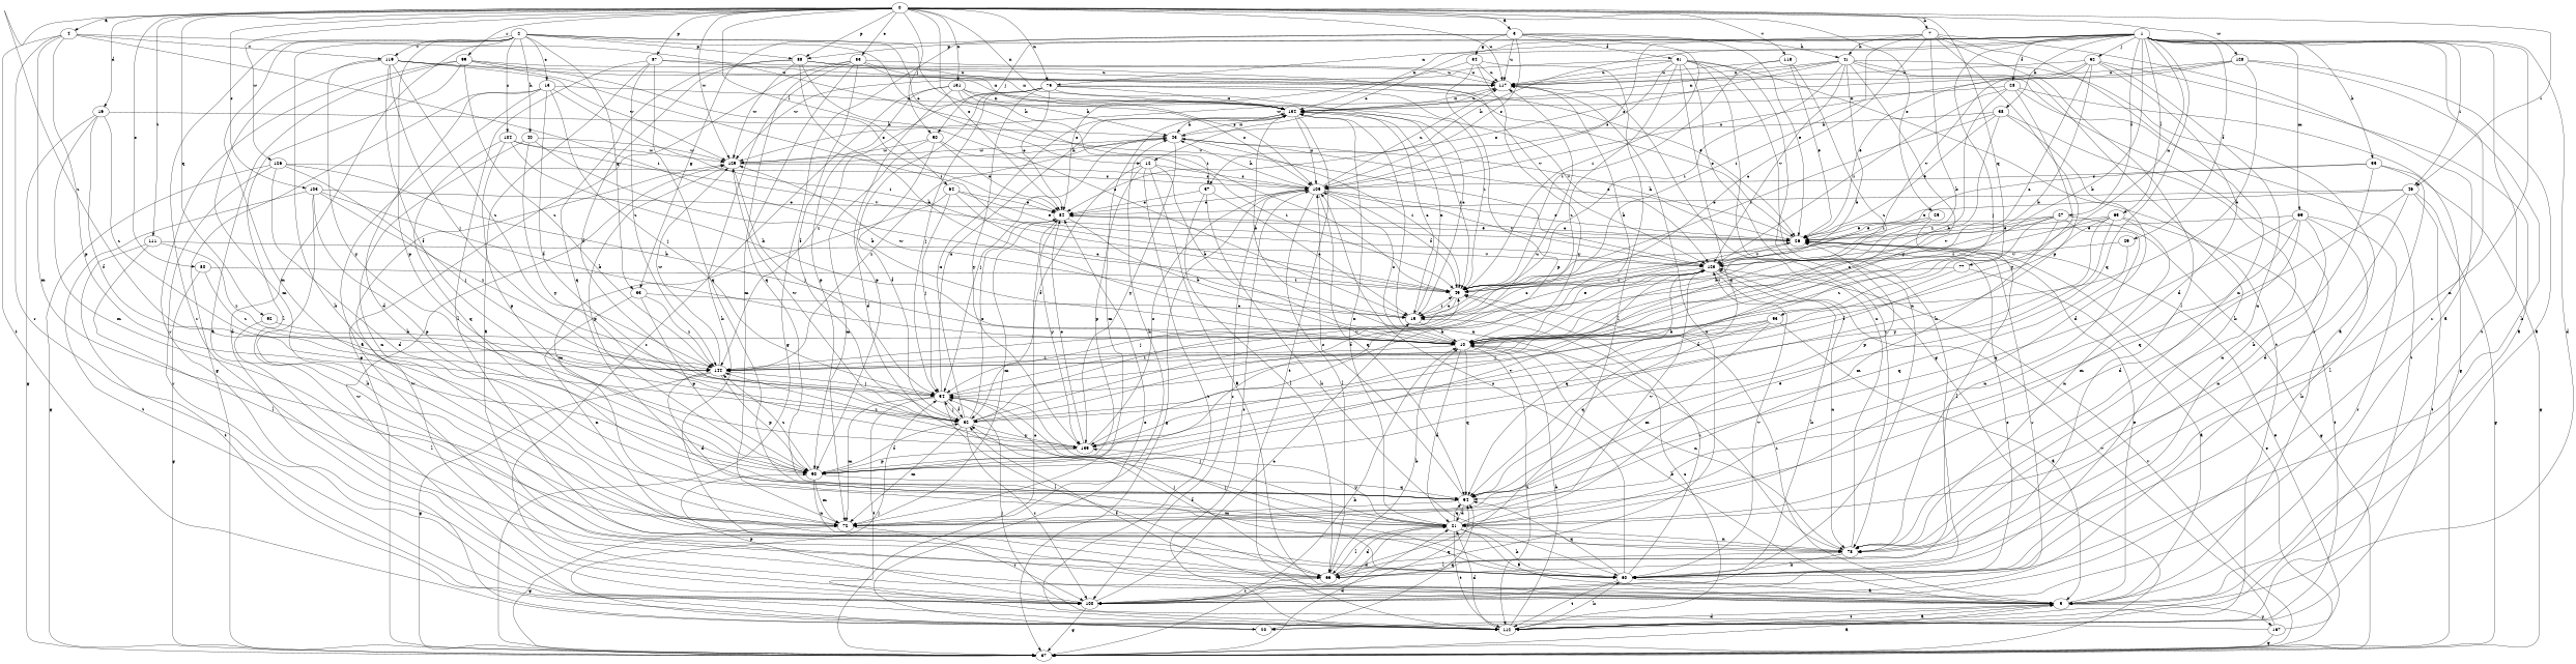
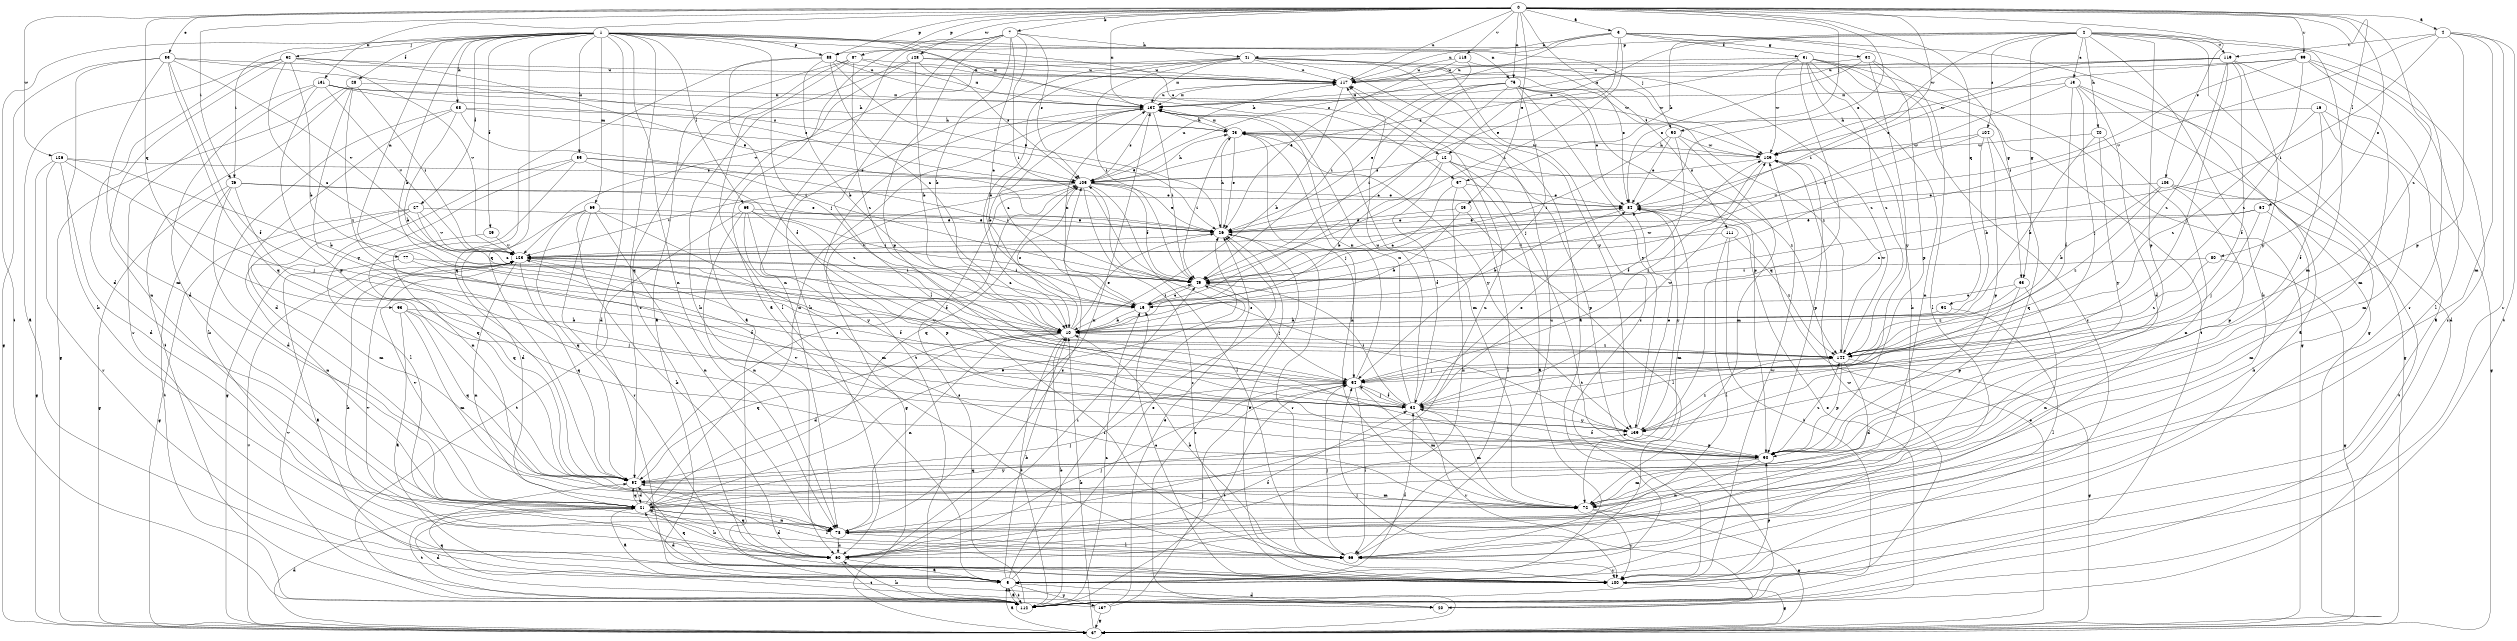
  strict digraph {
    0
    3
    4
    7
    16
    25
    46
    50
    64
    75
    80
    83
    84
    87
    88
    92
    93
    99
    103
    111
    117
    118
    126
    128
    129
    131
    134
    144
    33
    49
    26
    31
    34
    37
    41
    105
    100
    112
    72
    90
    119
    123
    10
    78
    5
    15
    66
    32
    43
    94
    21
    54
    139
    60
    1
    12
    20
    27
    28
    29
    38
    52
    55
    57
    65
    69
    77
    2
    13
    40
    104
    137
    0 -> 3 [label=a]
    0 -> 4 [label=a]
    0 -> 7 [label=b]
-   0 -> 16 [label=d]
    0 -> 25 [label=e]
    0 -> 46 [label=i]
    0 -> 50 [label=j]
    0 -> 64 [label=l]
    0 -> 75 [label=n]
    0 -> 80 [label=o]
    0 -> 83 [label=o]
    0 -> 84 [label=o]
    0 -> 87 [label=p]
    0 -> 88 [label=p]
    0 -> 92 [label=q]
    0 -> 93 [label=q]
    0 -> 99 [label=r]
    0 -> 103 [label=s]
    0 -> 111 [label=t]
    0 -> 117 [label=u]
    0 -> 118 [label=v]
    0 -> 126 [label=w]
    0 -> 128 [label=w]
    0 -> 129 [label=w]
    0 -> 131 [label=x]
    0 -> 134 [label=x]
    0 -> 144 [label=z]
    3 -> 117 [label=u]
    3 -> 33 [label=g]
    3 -> 49 [label=i]
    3 -> 26 [label=e]
    3 -> 31 [label=f]
    3 -> 34 [label=g]
    3 -> 37 [label=g]
    3 -> 41 [label=h]
    3 -> 105 [label=s]
    4 -> 49 [label=i]
    4 -> 100 [label=r]
    4 -> 112 [label=t]
    4 -> 72 [label=m]
    4 -> 90 [label=p]
    4 -> 119 [label=v]
    4 -> 123 [label=v]
    7 -> 49 [label=i]
    7 -> 41 [label=h]
    7 -> 105 [label=s]
    7 -> 90 [label=p]
    7 -> 10 [label=b]
    7 -> 78 [label=n]
    7 -> 5 [label=a]
    7 -> 15 [label=c]
    7 -> 66 [label=l]
    16 -> 144 [label=z]
    16 -> 37 [label=g]
    16 -> 72 [label=m]
    16 -> 32 [label=f]
    16 -> 43 [label=h]
    25 -> 26 [label=e]
    25 -> 10 [label=b]
    25 -> 66 [label=l]
    46 -> 84 [label=o]
    46 -> 26 [label=e]
    46 -> 37 [label=g]
    46 -> 112 [label=t]
    46 -> 94 [label=q]
    46 -> 21 [label=d]
    50 -> 84 [label=o]
    50 -> 129 [label=w]
    50 -> 49 [label=i]
    50 -> 72 [label=m]
    50 -> 32 [label=f]
-   64 -> 84 [label=o]
    64 -> 26 [label=e]
    64 -> 72 [label=m]
    64 -> 15 [label=c]
    64 -> 54 [label=j]
    75 -> 84 [label=o]
    75 -> 134 [label=x]
    75 -> 144 [label=z]
    75 -> 49 [label=i]
    75 -> 26 [label=e]
    75 -> 90 [label=p]
    75 -> 15 [label=c]
    75 -> 54 [label=j]
    75 -> 139 [label=y]
    80 -> 144 [label=z]
    80 -> 49 [label=i]
    80 -> 37 [label=g]
    83 -> 117 [label=u]
    83 -> 37 [label=g]
    83 -> 105 [label=s]
    83 -> 72 [label=m]
    83 -> 123 [label=v]
    83 -> 32 [label=f]
    83 -> 94 [label=q]
    83 -> 60 [label=k]
    84 -> 26 [label=e]
    84 -> 72 [label=m]
    84 -> 10 [label=b]
    84 -> 139 [label=y]
    87 -> 117 [label=u]
    87 -> 134 [label=x]
    87 -> 144 [label=z]
    87 -> 5 [label=a]
    87 -> 66 [label=l]
    87 -> 94 [label=q]
    88 -> 117 [label=u]
    88 -> 129 [label=w]
    88 -> 26 [label=e]
    88 -> 10 [label=b]
    88 -> 15 [label=c]
    88 -> 32 [label=f]
    88 -> 94 [label=q]
    92 -> 10 [label=b]
    92 -> 66 [label=l]
    93 -> 72 [label=m]
    93 -> 10 [label=b]
    93 -> 5 [label=a]
    93 -> 94 [label=q]
    93 -> 54 [label=j]
    99 -> 84 [label=o]
    99 -> 117 [label=u]
    99 -> 144 [label=z]
    99 -> 49 [label=i]
    99 -> 100 [label=r]
    99 -> 5 [label=a]
    99 -> 66 [label=l]
    103 -> 84 [label=o]
    103 -> 144 [label=z]
    103 -> 112 [label=t]
    103 -> 90 [label=p]
    103 -> 10 [label=b]
    103 -> 60 [label=k]
    111 -> 144 [label=z]
    111 -> 112 [label=t]
    111 -> 123 [label=v]
    111 -> 66 [label=l]
    117 -> 134 [label=x]
    117 -> 10 [label=b]
    118 -> 117 [label=u]
    118 -> 144 [label=z]
    118 -> 49 [label=i]
    118 -> 26 [label=e]
    126 -> 37 [label=g]
    126 -> 105 [label=s]
    126 -> 100 [label=r]
    126 -> 10 [label=b]
    126 -> 21 [label=d]
    126 -> 54 [label=j]
    128 -> 117 [label=u]
    128 -> 129 [label=w]
    128 -> 105 [label=s]
    128 -> 10 [label=b]
    128 -> 5 [label=a]
    128 -> 60 [label=k]
    129 -> 105 [label=s]
    129 -> 90 [label=p]
    129 -> 43 [label=h]
    129 -> 54 [label=j]
    131 -> 134 [label=x]
    131 -> 105 [label=s]
    131 -> 100 [label=r]
    131 -> 90 [label=p]
    131 -> 123 [label=v]
    131 -> 43 [label=h]
    131 -> 21 [label=d]
    134 -> 117 [label=u]
    134 -> 49 [label=i]
    134 -> 105 [label=s]
    134 -> 112 [label=t]
    134 -> 72 [label=m]
    134 -> 10 [label=b]
    134 -> 15 [label=c]
    134 -> 43 [label=h]
    144 -> 129 [label=w]
    144 -> 37 [label=g]
    144 -> 90 [label=p]
    144 -> 21 [label=d]
    144 -> 54 [label=j]
    33 -> 144 [label=z]
    33 -> 90 [label=p]
    33 -> 78 [label=n]
    33 -> 15 [label=c]
    49 -> 15 [label=c]
    49 -> 54 [label=j]
    26 -> 84 [label=o]
    26 -> 100 [label=r]
    26 -> 123 [label=v]
    26 -> 43 [label=h]
    31 -> 117 [label=u]
    31 -> 129 [label=w]
    31 -> 144 [label=z]
    31 -> 37 [label=g]
    31 -> 105 [label=s]
    31 -> 100 [label=r]
    31 -> 112 [label=t]
    31 -> 78 [label=n]
    31 -> 94 [label=q]
    31 -> 60 [label=k]
    34 -> 84 [label=o]
    34 -> 117 [label=u]
    34 -> 90 [label=p]
    34 -> 66 [label=l]
    34 -> 139 [label=y]
    37 -> 84 [label=o]
    37 -> 26 [label=e]
    37 -> 123 [label=v]
    37 -> 10 [label=b]
    37 -> 5 [label=a]
    37 -> 21 [label=d]
    41 -> 84 [label=o]
    41 -> 117 [label=u]
    41 -> 134 [label=x]
    41 -> 49 [label=i]
    41 -> 100 [label=r]
    41 -> 123 [label=v]
    41 -> 10 [label=b]
    41 -> 5 [label=a]
    41 -> 139 [label=y]
    41 -> 60 [label=k]
    105 -> 84 [label=o]
    105 -> 117 [label=u]
    105 -> 49 [label=f]
    105 -> 26 [label=e]
    105 -> 37 [label=g]
    105 -> 100 [label=r]
    105 -> 123 [label=v]
    105 -> 66 [label=l]
    105 -> 43 [label=h]
    105 -> 94 [label=q]
    100 -> 129 [label=w]
    100 -> 26 [label=e]
    100 -> 37 [label=g]
    100 -> 90 [label=p]
    100 -> 15 [label=c]
    100 -> 94 [label=q]
    100 -> 21 [label=d]
    112 -> 129 [label=w]
    112 -> 105 [label=s]
    112 -> 10 [label=b]
    112 -> 5 [label=a]
    112 -> 15 [label=c]
    112 -> 21 [label=d]
    112 -> 60 [label=k]
    72 -> 37 [label=g]
    72 -> 100 [label=r]
    72 -> 43 [label=h]
    90 -> 144 [label=z]
    90 -> 72 [label=m]
    90 -> 123 [label=v]
    90 -> 78 [label=n]
    90 -> 32 [label=f]
    90 -> 94 [label=q]
    119 -> 117 [label=u]
    119 -> 129 [label=w]
    119 -> 134 [label=x]
    119 -> 144 [label=z]
    119 -> 72 [label=m]
    119 -> 32 [label=f]
    119 -> 54 [label=j]
    119 -> 139 [label=y]
    123 -> 49 [label=i]
    123 -> 78 [label=n]
    123 -> 15 [label=c]
    123 -> 32 [label=f]
    123 -> 94 [label=q]
    123 -> 60 [label=k]
    10 -> 144 [label=z]
    10 -> 26 [label=e]
    10 -> 105 [label=s]
    10 -> 112 [label=t]
    10 -> 78 [label=n]
    10 -> 94 [label=q]
    10 -> 21 [label=d]
    78 -> 117 [label=u]
    78 -> 134 [label=x]
    78 -> 66 [label=l]
    78 -> 60 [label=k]
    5 -> 49 [label=i]
    5 -> 26 [label=e]
    5 -> 112 [label=t]
    5 -> 10 [label=b]
    5 -> 32 [label=f]
    5 -> 20 [label=d]
    5 -> 137 [label=y]
    15 -> 129 [label=w]
    15 -> 134 [label=x]
    15 -> 49 [label=i]
    15 -> 10 [label=b]
    66 -> 117 [label=u]
    66 -> 100 [label=r]
    66 -> 10 [label=b]
    66 -> 21 [label=d]
    66 -> 54 [label=j]
    32 -> 84 [label=o]
    32 -> 117 [label=u]
    32 -> 129 [label=w]
    32 -> 134 [label=x]
    32 -> 49 [label=i]
    32 -> 100 [label=r]
    32 -> 72 [label=m]
    32 -> 54 [label=j]
    32 -> 139 [label=y]
    43 -> 129 [label=w]
    43 -> 134 [label=x]
    43 -> 144 [label=z]
    43 -> 49 [label=i]
    43 -> 26 [label=e]
    43 -> 54 [label=j]
    43 -> 139 [label=y]
    94 -> 105 [label=s]
    94 -> 72 [label=m]
    94 -> 21 [label=d]
    21 -> 134 [label=x]
    21 -> 26 [label=e]
    21 -> 112 [label=t]
    21 -> 123 [label=v]
    21 -> 78 [label=n]
    21 -> 5 [label=a]
    21 -> 66 [label=l]
    21 -> 94 [label=q]
    21 -> 54 [label=j]
    21 -> 139 [label=y]
    21 -> 60 [label=k]
    54 -> 134 [label=x]
    54 -> 112 [label=t]
    54 -> 72 [label=m]
    54 -> 123 [label=v]
    54 -> 66 [label=l]
    54 -> 32 [label=f]
    139 -> 84 [label=o]
    139 -> 144 [label=z]
    139 -> 105 [label=s]
    139 -> 90 [label=p]
    60 -> 49 [label=i]
    60 -> 105 [label=s]
    60 -> 112 [label=t]
    60 -> 123 [label=v]
    60 -> 5 [label=a]
    60 -> 32 [label=f]
    60 -> 94 [label=q]
    60 -> 54 [label=j]
    1 -> 46 [label=i]
    1 -> 50 [label=j]
    1 -> 75 [label=n]
    1 -> 88 [label=p]
    1 -> 134 [label=x]
    1 -> 100 [label=r]
    1 -> 112 [label=t]
    1 -> 10 [label=b]
    1 -> 78 [label=n]
    1 -> 94 [label=q]
    1 -> 54 [label=j]
    1 -> 12 [label=c]
    1 -> 20 [label=d]
    1 -> 27 [label=f]
    1 -> 28 [label=f]
    1 -> 29 [label=f]
    1 -> 38 [label=h]
    1 -> 52 [label=j]
    1 -> 55 [label=k]
    1 -> 57 [label=k]
    1 -> 65 [label=l]
    1 -> 69 [label=m]
    1 -> 77 [label=n]
    12 -> 105 [label=s]
    12 -> 112 [label=t]
    12 -> 90 [label=p]
    12 -> 10 [label=b]
    12 -> 5 [label=a]
    12 -> 32 [label=f]
    20 -> 84 [label=o]
    20 -> 94 [label=q]
    20 -> 54 [label=j]
    27 -> 26 [label=e]
    27 -> 37 [label=g]
    27 -> 72 [label=m]
    27 -> 123 [label=v]
    27 -> 78 [label=n]
    27 -> 15 [label=c]
    28 -> 134 [label=x]
    28 -> 144 [label=z]
    28 -> 37 [label=g]
    28 -> 112 [label=t]
    28 -> 123 [label=i]
    28 -> 139 [label=y]
    29 -> 123 [label=v]
    29 -> 94 [label=q]
    38 -> 49 [label=i]
    38 -> 26 [label=e]
    38 -> 10 [label=b]
    38 -> 43 [label=h]
    38 -> 21 [label=d]
    38 -> 60 [label=k]
    52 -> 117 [label=u]
    52 -> 26 [label=e]
    52 -> 123 [label=v]
    52 -> 10 [label=b]
    52 -> 78 [label=n]
    52 -> 5 [label=a]
    52 -> 15 [label=c]
    52 -> 21 [label=d]
-   27 -> 144 [label=z]
+   55 -> 144 [label=z]
    55 -> 49 [label=i]
    55 -> 37 [label=g]
    55 -> 105 [label=s]
    55 -> 78 [label=n]
    55 -> 66 [label=l]
    57 -> 84 [label=o]
    57 -> 15 [label=c]
    57 -> 66 [label=l]
    57 -> 60 [label=k]
    65 -> 49 [label=i]
    65 -> 26 [label=e]
    65 -> 112 [label=t]
    65 -> 90 [label=p]
    65 -> 78 [label=n]
    65 -> 32 [label=f]
    65 -> 139 [label=y]
    69 -> 26 [label=e]
    69 -> 100 [label=r]
    69 -> 72 [label=m]
    69 -> 78 [label=n]
    69 -> 94 [label=q]
    69 -> 21 [label=d]
    69 -> 60 [label=k]
    77 -> 49 [label=i]
    77 -> 5 [label=a]
    77 -> 32 [label=f]
    2 -> 88 [label=p]
    2 -> 33 [label=g]
    2 -> 49 [label=i]
    2 -> 100 [label=r]
    2 -> 72 [label=m]
    2 -> 90 [label=p]
    2 -> 119 [label=v]
    2 -> 60 [label=k]
    2 -> 12 [label=c]
    2 -> 20 [label=d]
    2 -> 57 [label=k]
    2 -> 13 [label=c]
    2 -> 40 [label=h]
    2 -> 104 [label=s]
    13 -> 134 [label=x]
    13 -> 49 [label=i]
    13 -> 37 [label=g]
    13 -> 5 [label=a]
    13 -> 32 [label=f]
    13 -> 21 [label=d]
    13 -> 54 [label=j]
    40 -> 129 [label=w]
    40 -> 10 [label=b]
    40 -> 78 [label=n]
    40 -> 139 [label=y]
    104 -> 129 [label=w]
    104 -> 90 [label=p]
    104 -> 123 [label=v]
    104 -> 10 [label=b]
    104 -> 94 [label=q]
    137 -> 26 [label=e]
    137 -> 37 [label=g]
    137 -> 123 [label=v]
    137 -> 54 [label=j]
  }
